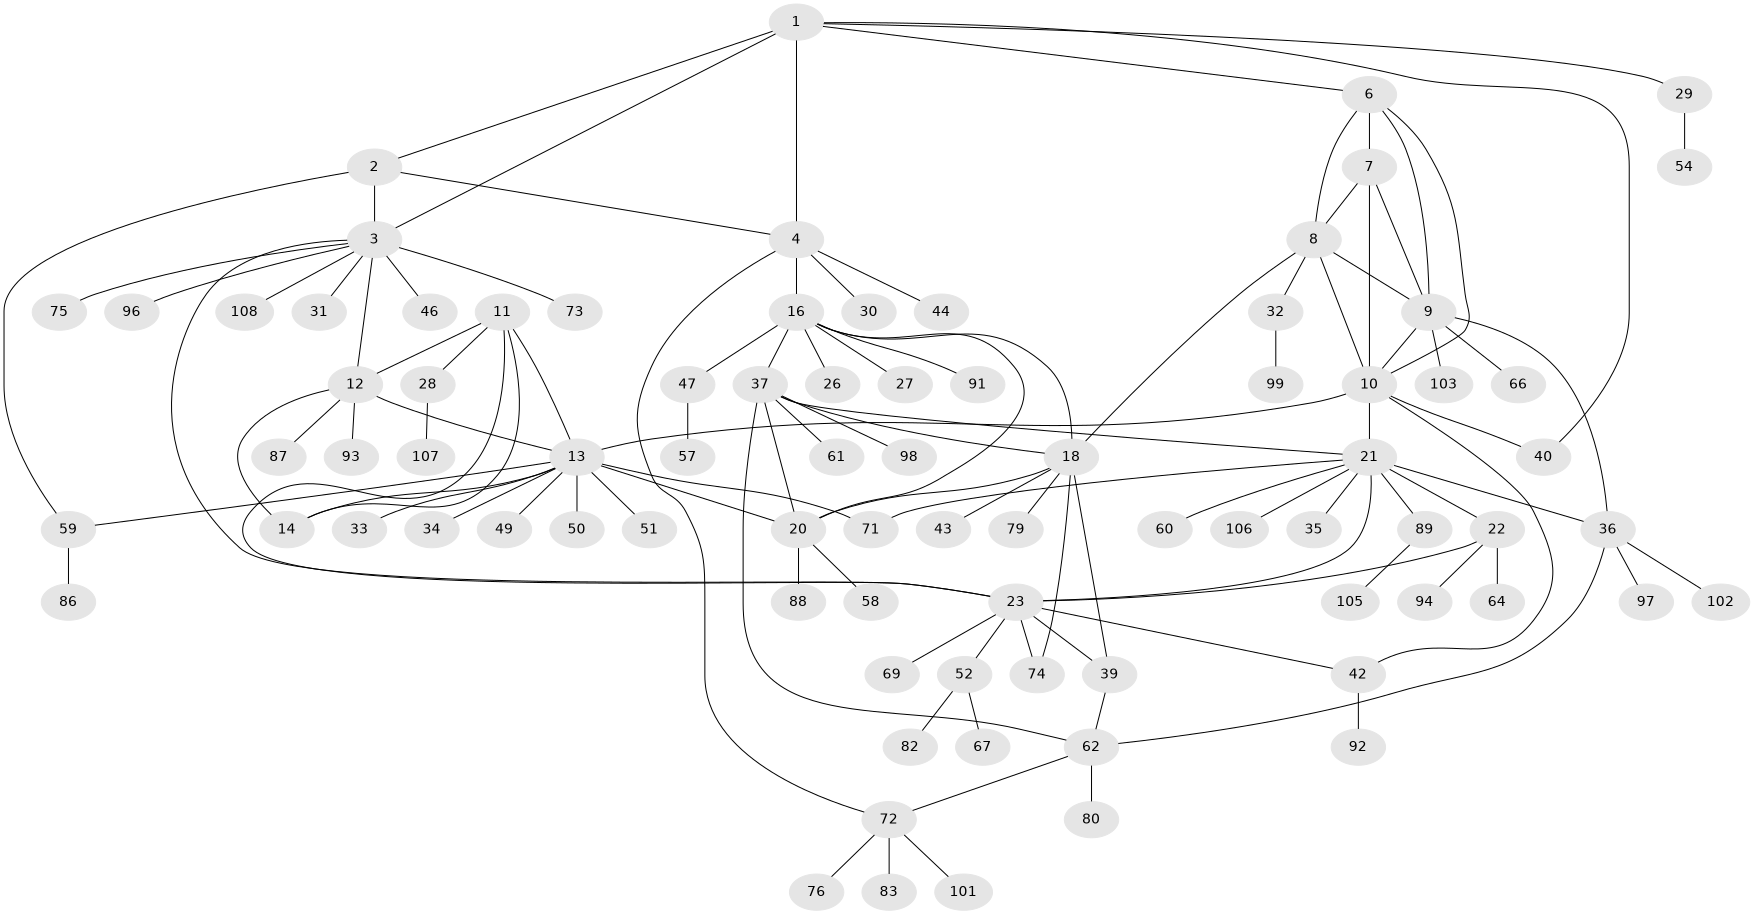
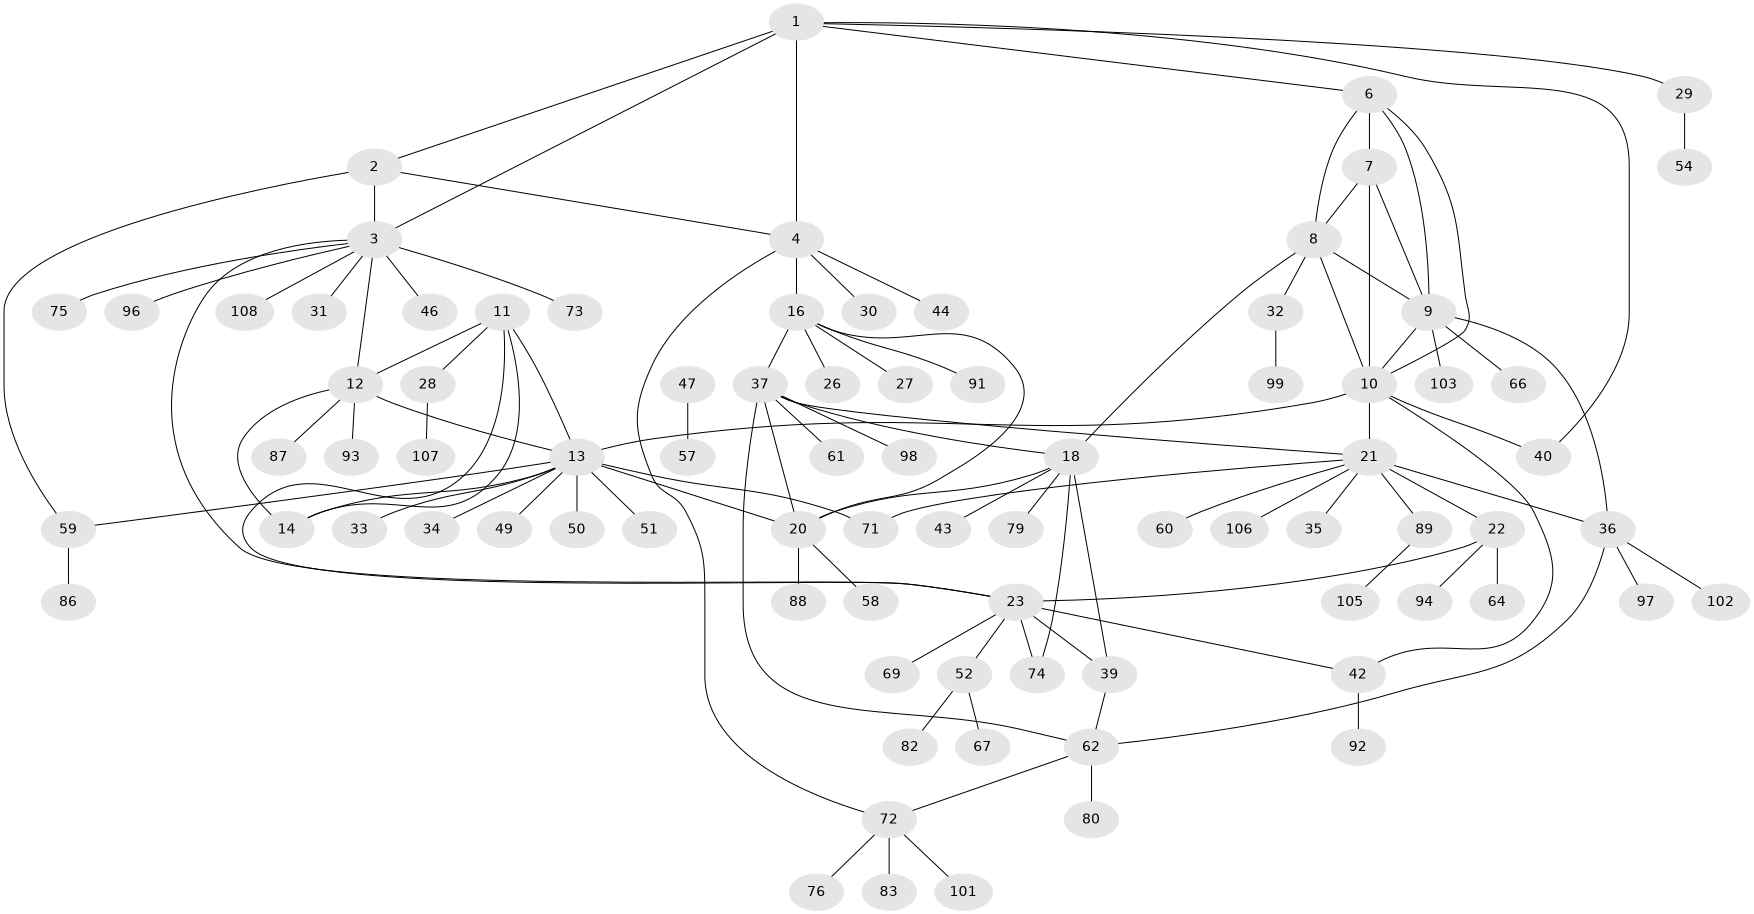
  graph {
    fontname="DejaVu Sans"
    node [color=gray90 fontname="DejaVu Sans" style=filled]
    edge [fontname="DejaVu Sans"]
    1 [super="+68"]
    2
    3 [super="+5"]
    4 [super="+38"]
    6 [super="+53"]
    29
    40
    59 [super="+70"]
    12
    23 [super="+24"]
    31
    46
    73
    75
    96
    108
    16 [super="+55"]
    30
    44
    72 [super="+104"]
    7 [super="+77"]
    8
    9 [super="+84"]
    10 [super="+85"]
    54
    86
    13 [super="+15"]
    14 [super="+48"]
    87
    93
    42 [super="+99"]
    39
    74
    52 [super="+109"]
    n35 [label=69]
    18 [super="+37"]
    20 [super="+100"]
    n38 [label=37 super="+19"]
    26
    27 [super="+56"]
    47
    91
    76
    83
    101
    32 [super="+45"]
    36 [super="+78"]
    66
    103
    21 [super="+25"]
    43
    79
    n53 [label=99]
    62 [super="+65"]
    97
    102
    33
    34 [super="+90"]
    49
    50
    51 [super="+69"]
    71
    22 [super="+81"]
    35
    60
    89
    106
    92
    11 [super="+41"]
    28
    107
    58
    88
    61
    98
    57
    80
    64
    94
    105
    67
    82
    1 -- 2
    1 -- 3 [weight=2]
    1 -- 4
    1 -- 6
    1 -- 29
    1 -- 40
    2 -- 3 [weight=2]
    2 -- 4
    2 -- 59
    3 -- 12
    3 -- 23
    3 -- 31
    3 -- 46
    3 -- 73
    3 -- 75
    3 -- 96
    3 -- 108
    4 -- 16
    4 -- 30
    4 -- 44
    4 -- 72
    6 -- 7
    6 -- 8
    6 -- 9
    6 -- 10
    29 -- 54
    59 -- 86
    12 -- 13 [weight=2]
    12 -- 14
    12 -- 87
    12 -- 93
    23 -- 42
    23 -- 39
    23 -- 74
    23 -- 52
    23 -- n35
-   16 -- 18
    16 -- 20
    16 -- n38 [weight=2]
    16 -- 26
    16 -- 27
-   16 -- 47
    16 -- 91
    72 -- 76
    72 -- 83
    72 -- 101
    7 -- 8
    7 -- 9
    7 -- 10
    8 -- 9
    8 -- 10
    8 -- 18
    8 -- 32
    9 -- 10
    9 -- 36
    9 -- 66
    9 -- 103
    10 -- 40
    10 -- 13
    10 -- 42
    10 -- 21
    13 -- 59
    13 -- 14 [weight=2]
    13 -- 20
    13 -- 33
    13 -- 34
    13 -- 49
    13 -- 50
    13 -- 51
    13 -- 71
    42 -- 92
    39 -- 62
    52 -- 67
    52 -- 82
    18 -- 39
    18 -- 74
    18 -- 20
    18 -- 43
    18 -- 79
    20 -- 58
    20 -- 88
    n38 -- 18 [weight=2]
    n38 -- 20 [weight=2]
    n38 -- 21
    n38 -- 62
    n38 -- 61
    n38 -- 98
    47 -- 57
    32 -- n53
    36 -- 62
    36 -- 97
    36 -- 102
-   21 -- 23 [weight=4]
    21 -- 36
    21 -- 71
    21 -- 22 [weight=2]
    21 -- 35
    21 -- 60
    21 -- 89
    21 -- 106
    62 -- 72
    62 -- 80
    22 -- 23 [weight=2]
    22 -- 64
    22 -- 94
    89 -- 105
    11 -- 12
    11 -- 23
    11 -- 13 [weight=2]
    11 -- 14
    11 -- 28
    28 -- 107
  }
